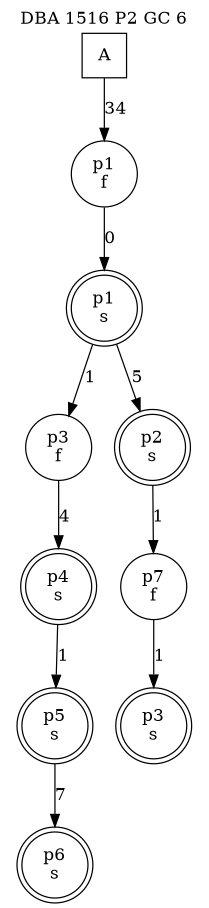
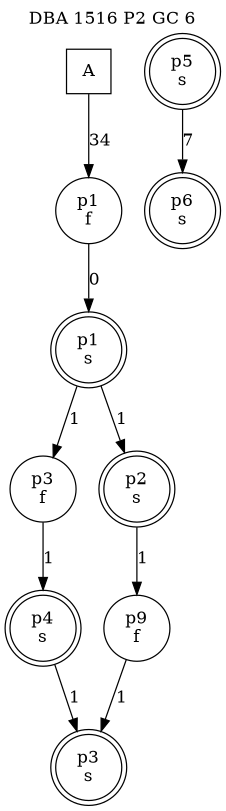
  digraph {
    label=" DBA 1516 P2 GC 6 "
    labelloc=tl
    rankdir=TB
    node [shape=doublecircle]
    n1 [label=A shape=square]
    n2 [label="p1\nf" shape=circle]
    n3 [label="p1\ns"]
    n4 [label="p3\nf" shape=circle]
    n5 [label="p2\ns"]
    n6 [label="p4\ns"]
-   n7 [label="p7\nf" shape=circle]
+   n7 [label="p9\nf" shape=circle]
    n8 [label="p5\ns"]
    n9 [label="p6\ns"]
    n10 [label="p3\ns"]
    n1 -> n2 [label=34]
    n2 -> n3 [label=0]
    n3 -> n4 [label=1]
-   n3 -> n5 [label=5]
-   n4 -> n6 [label=4]
+   n3 -> n5 [label=1]
+   n4 -> n6 [label=1]
    n5 -> n7 [label=1]
-   n6 -> n8 [label=1]
+   n6 -> n10 [label=1]
    n7 -> n10 [label=1]
    n8 -> n9 [label=7]
  }
